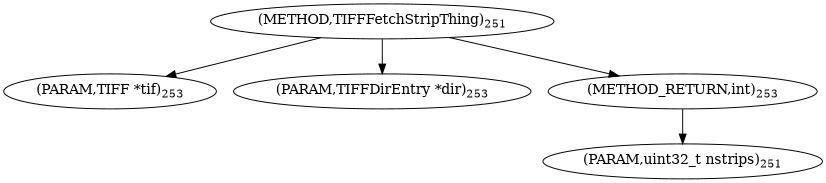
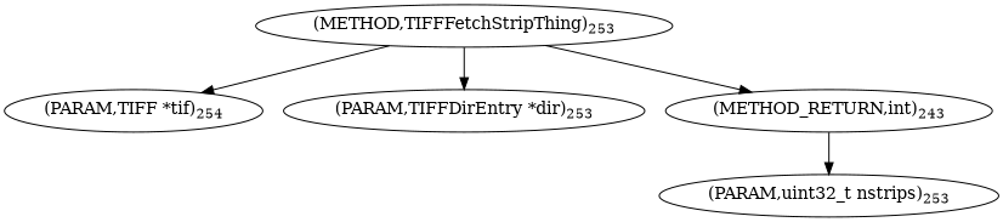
  digraph {
-   n1 [label=<(METHOD,TIFFFetchStripThing)<SUB>251</SUB>>]
-   n2 [label=<(PARAM,TIFF *tif)<SUB>253</SUB>>]
+   n1 [label=<(METHOD,TIFFFetchStripThing)<SUB>253</SUB>>]
+   n2 [label=<(PARAM,TIFF *tif)<SUB>254</SUB>>]
    n3 [label=<(PARAM,TIFFDirEntry *dir)<SUB>253</SUB>>]
-   n4 [label=<(METHOD_RETURN,int)<SUB>253</SUB>>]
-   n5 [label=<(PARAM,uint32_t nstrips)<SUB>251</SUB>>]
+   n4 [label=<(METHOD_RETURN,int)<SUB>243</SUB>>]
+   n5 [label=<(PARAM,uint32_t nstrips)<SUB>253</SUB>>]
    n1 -> n2
    n1 -> n3
    n1 -> n4
    n4 -> n5
  }
